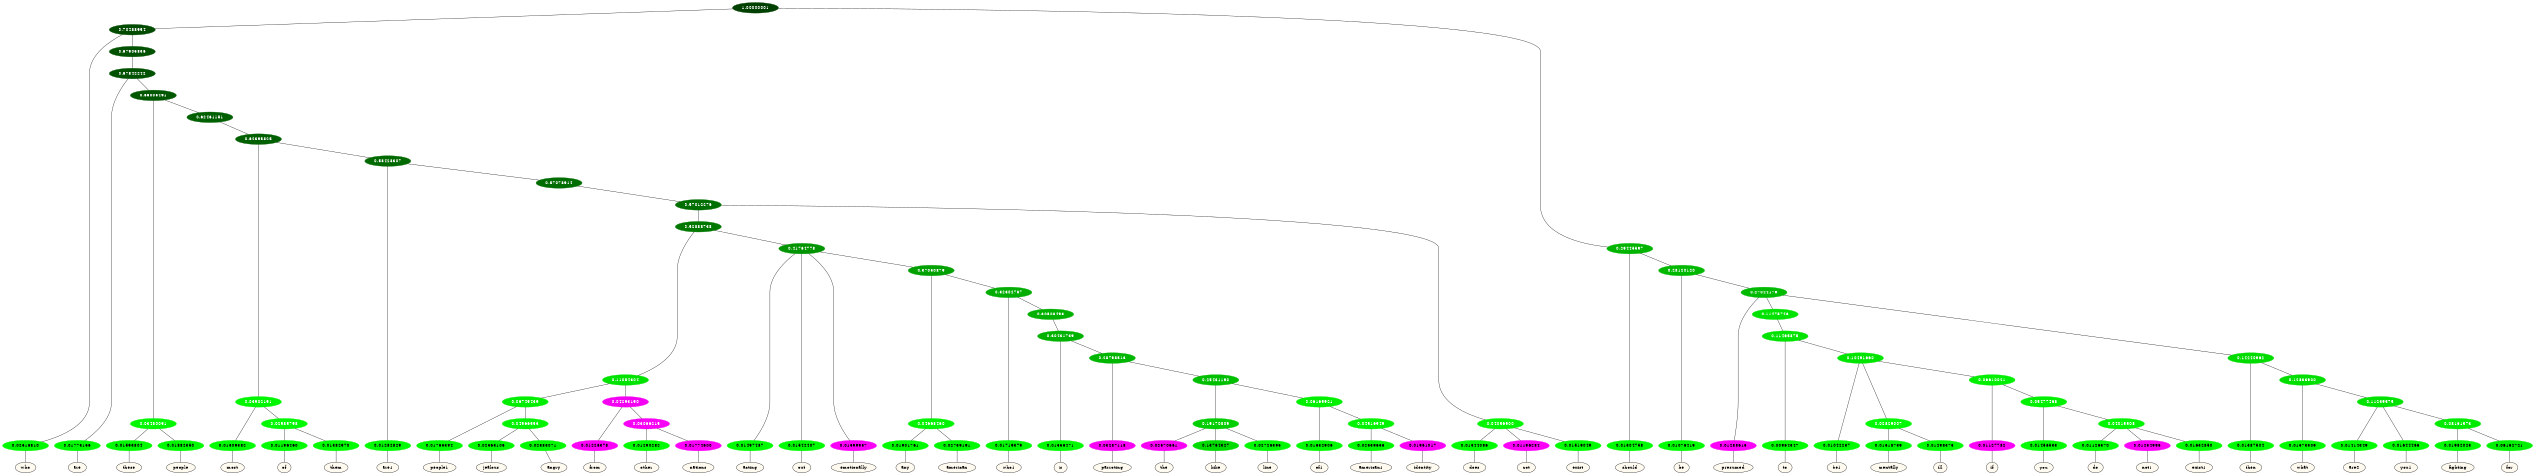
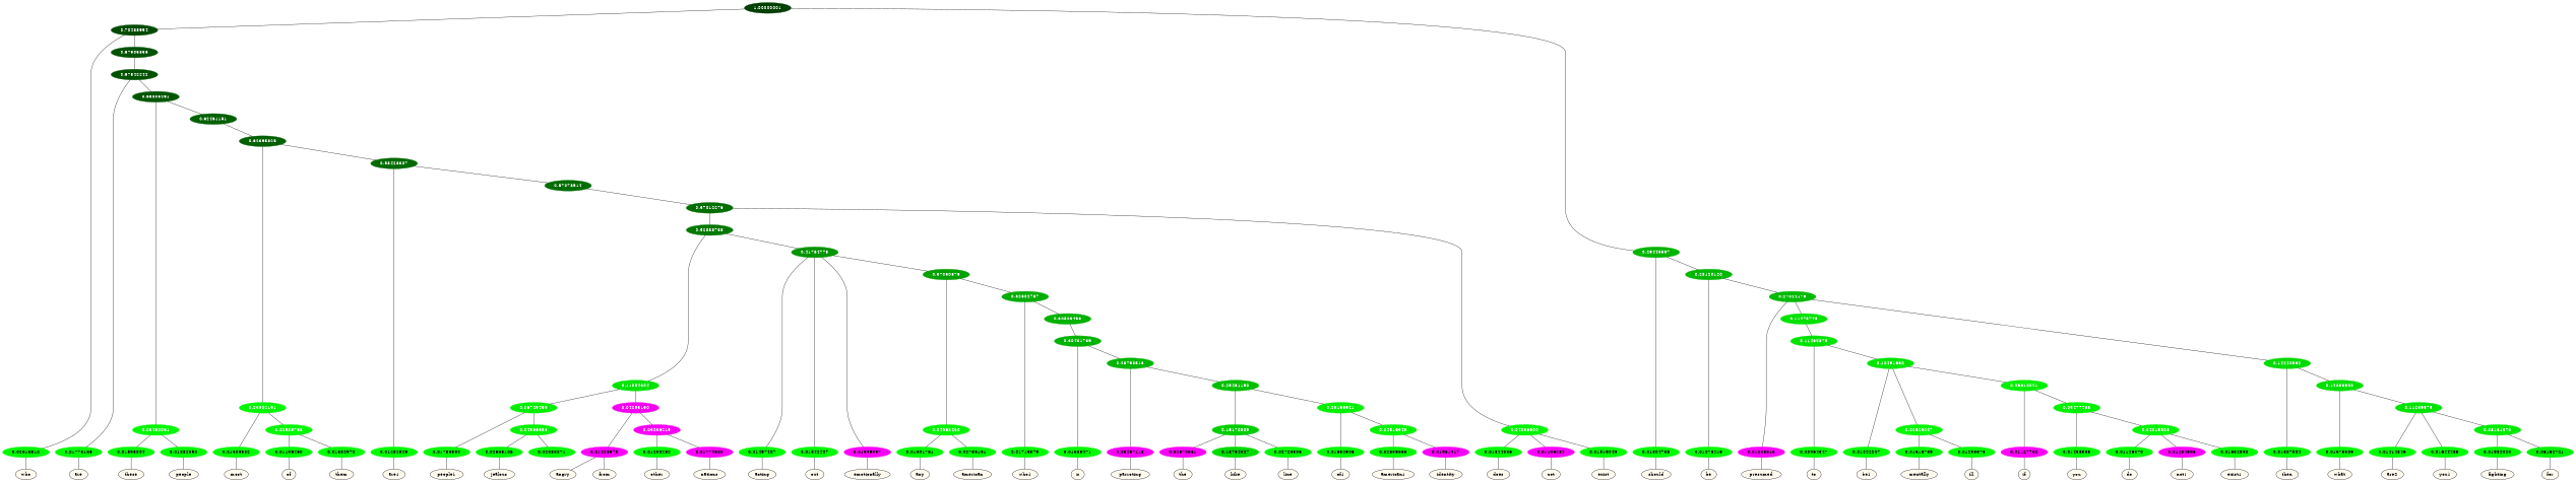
  graph {
    node [color=black format=png nodesep=0.001 ordering=out overlap_scaling=0.01 ranksep=0.001 style=filled]
    n1 [fillcolor=floralwhite height=0.15 label=who style="filled,solid" width=0.15]
    n2 [fillcolor=floralwhite height=0.15 label=are style="filled,solid" width=0.15]
    n3 [fillcolor=floralwhite height=0.15 label=these style="filled,solid" width=0.15]
    n4 [fillcolor=floralwhite height=0.15 label=people style="filled,solid" width=0.15]
    n5 [fillcolor=floralwhite height=0.15 label=most style="filled,solid" width=0.15]
    n6 [fillcolor=floralwhite height=0.15 label=of style="filled,solid" width=0.15]
    n7 [fillcolor=floralwhite height=0.15 label=them style="filled,solid" width=0.15]
    n8 [fillcolor=floralwhite height=0.15 label=are1 style="filled,solid" width=0.15]
    n9 [fillcolor=floralwhite height=0.15 label=jealous style="filled,solid" width=0.15]
    n10 [fillcolor=floralwhite height=0.15 label=angry style="filled,solid" width=0.15]
    n11 [fillcolor=floralwhite height=0.15 label=people1 style="filled,solid" width=0.15]
    n12 [fillcolor=floralwhite height=0.15 label=from style="filled,solid" width=0.15]
    n13 [fillcolor=floralwhite height=0.15 label=other style="filled,solid" width=0.15]
    n14 [fillcolor=floralwhite height=0.15 label=nations style="filled,solid" width=0.15]
    n15 [fillcolor=floralwhite height=0.15 label=acting style="filled,solid" width=0.15]
    n16 [fillcolor=floralwhite height=0.15 label=out style="filled,solid" width=0.15]
    n17 [fillcolor=floralwhite height=0.15 label=emotionally style="filled,solid" width=0.15]
    n18 [fillcolor=floralwhite height=0.15 label=any style="filled,solid" width=0.15]
    n19 [fillcolor=floralwhite height=0.15 label=american style="filled,solid" width=0.15]
    n20 [fillcolor=floralwhite height=0.15 label=who1 style="filled,solid" width=0.15]
    n21 [fillcolor=floralwhite height=0.15 label=is style="filled,solid" width=0.15]
    n22 [fillcolor=floralwhite height=0.15 label=parroting style="filled,solid" width=0.15]
    n23 [fillcolor=floralwhite height=0.15 label=the style="filled,solid" width=0.15]
    n24 [fillcolor=floralwhite height=0.15 label=kike style="filled,solid" width=0.15]
    n25 [fillcolor=floralwhite height=0.15 label=line style="filled,solid" width=0.15]
    n26 [fillcolor=floralwhite height=0.15 label=of1 style="filled,solid" width=0.15]
    n27 [fillcolor=floralwhite height=0.15 label=american1 style="filled,solid" width=0.15]
    n28 [fillcolor=floralwhite height=0.15 label=identity style="filled,solid" width=0.15]
    n29 [fillcolor=floralwhite height=0.15 label=does style="filled,solid" width=0.15]
    n30 [fillcolor=floralwhite height=0.15 label=not style="filled,solid" width=0.15]
    n31 [fillcolor=floralwhite height=0.15 label=exist style="filled,solid" width=0.15]
    n32 [fillcolor=floralwhite height=0.15 label=should style="filled,solid" width=0.15]
    n33 [fillcolor=floralwhite height=0.15 label=be style="filled,solid" width=0.15]
    n34 [fillcolor=floralwhite height=0.15 label=presumed style="filled,solid" width=0.15]
    n35 [fillcolor=floralwhite height=0.15 label=to style="filled,solid" width=0.15]
    n36 [fillcolor=floralwhite height=0.15 label=be1 style="filled,solid" width=0.15]
    n37 [fillcolor=floralwhite height=0.15 label=mentally style="filled,solid" width=0.15]
    n38 [fillcolor=floralwhite height=0.15 label=ill style="filled,solid" width=0.15]
    n39 [fillcolor=floralwhite height=0.15 label=if style="filled,solid" width=0.15]
    n40 [fillcolor=floralwhite height=0.15 label=you style="filled,solid" width=0.15]
    n41 [fillcolor=floralwhite height=0.15 label=do style="filled,solid" width=0.15]
    n42 [fillcolor=floralwhite height=0.15 label=not1 style="filled,solid" width=0.15]
    n43 [fillcolor=floralwhite height=0.15 label=exist1 style="filled,solid" width=0.15]
    n44 [fillcolor=floralwhite height=0.15 label=then style="filled,solid" width=0.15]
    n45 [fillcolor=floralwhite height=0.15 label=what style="filled,solid" width=0.15]
    n46 [fillcolor=floralwhite height=0.15 label=are2 style="filled,solid" width=0.15]
    n47 [fillcolor=floralwhite height=0.15 label=you1 style="filled,solid" width=0.15]
    n48 [fillcolor=floralwhite height=0.15 label=fighting style="filled,solid" width=0.15]
    n49 [fillcolor=floralwhite height=0.15 label=for style="filled,solid" width=0.15]
    n50 [color="0.334 1.000 0.975" fontcolor=black height=0.15 label=0.02516810 width=0.15]
    n51 [color="0.334 1.000 0.982" fontcolor=black height=0.15 label=0.01773156 width=0.15]
    n52 [color="0.334 1.000 0.984" fontcolor=black height=0.15 label=0.01593804 width=0.15]
    n53 [color="0.334 1.000 0.981" fontcolor=black height=0.15 label=0.01882350 width=0.15]
    n54 [color="0.334 1.000 0.987" fontcolor=black height=0.15 label=0.01309382 width=0.15]
    n55 [color="0.334 1.000 0.988" fontcolor=black height=0.15 label=0.01196460 width=0.15]
    n56 [color="0.334 1.000 0.986" fontcolor=black height=0.15 label=0.01382970 width=0.15]
    n57 [color="0.334 1.000 0.987" fontcolor=black height=0.15 label=0.01282829 width=0.15]
    n58 [color="0.334 1.000 0.974" fontcolor=black height=0.15 label=0.02563106 width=0.15]
    n59 [color="0.334 1.000 0.976" fontcolor=black height=0.15 label=0.02383071 width=0.15]
    n60 [color="0.334 1.000 0.982" fontcolor=black height=0.15 label=0.01765394 width=0.15]
    n61 [color="0.835 1.000 0.988" fontcolor=black height=0.15 label=0.01226378 width=0.15]
    n62 [color="0.334 1.000 0.987" fontcolor=black height=0.15 label=0.01290282 width=0.15]
    n63 [color="0.835 1.000 0.982" fontcolor=black height=0.15 label=0.01774600 width=0.15]
    n64 [color="0.334 1.000 0.985" fontcolor=black height=0.15 label=0.01497487 width=0.15]
    n65 [color="0.334 1.000 0.985" fontcolor=black height=0.15 label=0.01542407 width=0.15]
    n66 [color="0.835 1.000 0.984" fontcolor=black height=0.15 label=0.01599957 width=0.15]
    n67 [color="0.334 1.000 0.981" fontcolor=black height=0.15 label=0.01901761 width=0.15]
    n68 [color="0.334 1.000 0.973" fontcolor=black height=0.15 label=0.02739191 width=0.15]
    n69 [color="0.334 1.000 0.983" fontcolor=black height=0.15 label=0.01719379 width=0.15]
    n70 [color="0.334 1.000 0.984" fontcolor=black height=0.15 label=0.01556471 width=0.15]
    n71 [color="0.835 1.000 0.967" fontcolor=black height=0.15 label=0.03287118 width=0.15]
    n72 [color="0.835 1.000 0.974" fontcolor=black height=0.15 label=0.02570661 width=0.15]
    n73 [color="0.334 1.000 0.862" fontcolor=black height=0.15 label=0.13764327 width=0.15]
    n74 [color="0.334 1.000 0.973" fontcolor=black height=0.15 label=0.02726395 width=0.15]
    n75 [color="0.334 1.000 0.984" fontcolor=black height=0.15 label=0.01632906 width=0.15]
    n76 [color="0.334 1.000 0.975" fontcolor=black height=0.15 label=0.02539656 width=0.15]
    n77 [color="0.835 1.000 0.980" fontcolor=black height=0.15 label=0.01961017 width=0.15]
    n78 [color="0.334 1.000 0.987" fontcolor=black height=0.15 label=0.01344086 width=0.15]
    n79 [color="0.835 1.000 0.988" fontcolor=black height=0.15 label=0.01196284 width=0.15]
    n80 [color="0.334 1.000 0.985" fontcolor=black height=0.15 label=0.01519049 width=0.15]
    n81 [color="0.334 1.000 0.987" fontcolor=black height=0.15 label=0.01304758 width=0.15]
    n82 [color="0.334 1.000 0.989" fontcolor=black height=0.15 label=0.01076419 width=0.15]
    n83 [color="0.835 1.000 0.987" fontcolor=black height=0.15 label=0.01288615 width=0.15]
    n84 [color="0.334 1.000 0.990" fontcolor=black height=0.15 label=0.00964347 width=0.15]
    n85 [color="0.334 1.000 0.990" fontcolor=black height=0.15 label=0.01042237 width=0.15]
    n86 [color="0.334 1.000 0.985" fontcolor=black height=0.15 label=0.01518739 width=0.15]
    n87 [color="0.334 1.000 0.987" fontcolor=black height=0.15 label=0.01298373 width=0.15]
    n88 [color="0.835 1.000 0.989" fontcolor=black height=0.15 label=0.01127782 width=0.15]
    n89 [color="0.334 1.000 0.985" fontcolor=black height=0.15 label=0.01456533 width=0.15]
    n90 [color="0.334 1.000 0.989" fontcolor=black height=0.15 label=0.01126570 width=0.15]
    n91 [color="0.835 1.000 0.987" fontcolor=black height=0.15 label=0.01254996 width=0.15]
    n92 [color="0.334 1.000 0.984" fontcolor=black height=0.15 label=0.01632850 width=0.15]
    n93 [color="0.334 1.000 0.986" fontcolor=black height=0.15 label=0.01387504 width=0.15]
    n94 [color="0.334 1.000 0.984" fontcolor=black height=0.15 label=0.01573509 width=0.15]
    n95 [color="0.334 1.000 0.986" fontcolor=black height=0.15 label=0.01414349 width=0.15]
    n96 [color="0.334 1.000 0.984" fontcolor=black height=0.15 label=0.01644466 width=0.15]
    n97 [color="0.334 1.000 0.980" fontcolor=black height=0.15 label=0.01982023 width=0.15]
    n98 [color="0.334 1.000 0.938" fontcolor=black height=0.15 label=0.06162721 width=0.15]
    n99 [color="0.334 1.000 0.250" fontcolor=grey99 height=0.15 label=1.00000001 width=0.15]
    n100 [color="0.334 1.000 0.295" fontcolor=grey99 height=0.15 label=0.70488954 width=0.15]
    n101 [color="0.334 1.000 0.706" fontcolor=grey99 height=0.15 label=0.29445597 width=0.15]
    n102 [color="0.334 1.000 0.321" fontcolor=grey99 height=0.15 label=0.67905836 width=0.15]
    n103 [color="0.334 1.000 0.719" fontcolor=grey99 height=0.15 label=0.28120120 width=0.15]
    n104 [color="0.334 1.000 0.322" fontcolor=grey99 height=0.15 label=0.67842242 width=0.15]
    n105 [color="0.334 1.000 0.730" fontcolor=grey99 height=0.15 label=0.27024179 width=0.15]
    n106 [color="0.334 1.000 0.340" fontcolor=grey99 height=0.15 label=0.66005491 width=0.15]
    n107 [color="0.334 1.000 0.885" fontcolor=grey99 height=0.15 label=0.11475743 width=0.15]
    n108 [color="0.334 1.000 0.858" fontcolor=grey99 height=0.15 label=0.14240962 width=0.15]
    n109 [color="0.334 1.000 0.965" fontcolor=grey99 height=0.15 label=0.03480091 width=0.15]
    n110 [color="0.334 1.000 0.375" fontcolor=grey99 height=0.15 label=0.62461151 width=0.15]
    n111 [color="0.334 1.000 0.885" fontcolor=grey99 height=0.15 label=0.11465875 width=0.15]
    n112 [color="0.334 1.000 0.872" fontcolor=grey99 height=0.15 label=0.12833900 width=0.15]
    n113 [color="0.334 1.000 0.376" fontcolor=grey99 height=0.15 label=0.62395825 width=0.15]
    n114 [color="0.334 1.000 0.895" fontcolor=grey99 height=0.15 label=0.10491660 width=0.15]
    n115 [color="0.334 1.000 0.888" fontcolor=grey99 height=0.15 label=0.11239575 width=0.15]
    n116 [color="0.334 1.000 0.961" fontcolor=grey99 height=0.15 label=0.03902191 width=0.15]
    n117 [color="0.334 1.000 0.416" fontcolor=grey99 height=0.15 label=0.58428307 width=0.15]
    n118 [color="0.334 1.000 0.972" fontcolor=grey99 height=0.15 label=0.02829007 width=0.15]
    n119 [color="0.334 1.000 0.934" fontcolor=grey99 height=0.15 label=0.06610021 width=0.15]
    n120 [color="0.334 1.000 0.918" fontcolor=grey99 height=0.15 label=0.08161573 width=0.15]
    n121 [color="0.334 1.000 0.974" fontcolor=grey99 height=0.15 label=0.02585798 width=0.15]
    n122 [color="0.334 1.000 0.429" fontcolor=grey99 height=0.15 label=0.57078914 width=0.15]
    n123 [color="0.334 1.000 0.945" fontcolor=grey99 height=0.15 label=0.05477468 width=0.15]
    n124 [color="0.334 1.000 0.430" fontcolor=grey99 height=0.15 label=0.57012276 width=0.15]
    n125 [color="0.334 1.000 0.960" fontcolor=grey99 height=0.15 label=0.04015508 width=0.15]
    n126 [color="0.334 1.000 0.471" fontcolor=grey99 height=0.15 label=0.52888738 width=0.15]
    n127 [color="0.334 1.000 0.959" fontcolor=grey99 height=0.15 label=0.04056900 width=0.15]
    n128 [color="0.334 1.000 0.889" fontcolor=grey99 height=0.15 label=0.11054304 width=0.15]
    n129 [color="0.334 1.000 0.582" fontcolor=grey99 height=0.15 label=0.41764778 width=0.15]
    n130 [color="0.334 1.000 0.933" fontcolor=grey99 height=0.15 label=0.06749439 width=0.15]
    n131 [color="0.835 1.000 0.957" fontcolor=grey99 height=0.15 label=0.04293190 width=0.15]
    n132 [color="0.334 1.000 0.629" fontcolor=grey99 height=0.15 label=0.37050879 width=0.15]
    n133 [color="0.334 1.000 0.950" fontcolor=grey99 height=0.15 label=0.04966553 width=0.15]
    n134 [color="0.835 1.000 0.969" fontcolor=grey99 height=0.15 label=0.03066215 width=0.15]
    n135 [color="0.334 1.000 0.953" fontcolor=grey99 height=0.15 label=0.04668460 width=0.15]
    n136 [color="0.334 1.000 0.677" fontcolor=grey99 height=0.15 label=0.32302737 width=0.15]
    n137 [color="0.334 1.000 0.695" fontcolor=grey99 height=0.15 label=0.30508493 width=0.15]
    n138 [color="0.334 1.000 0.696" fontcolor=grey99 height=0.15 label=0.30431739 width=0.15]
    n139 [color="0.334 1.000 0.712" fontcolor=grey99 height=0.15 label=0.28798513 width=0.15]
    n140 [color="0.334 1.000 0.746" fontcolor=grey99 height=0.15 label=0.25431190 width=0.15]
    n141 [color="0.334 1.000 0.808" fontcolor=grey99 height=0.15 label=0.19170809 width=0.15]
    n142 [color="0.334 1.000 0.938" fontcolor=grey99 height=0.15 label=0.06165921 width=0.15]
    n143 [color="0.334 1.000 0.955" fontcolor=grey99 height=0.15 label=0.04516949 width=0.15]
    subgraph sub_1 {
      rank=same
      n1
      n2
      n3
      n4
      n5
      n6
      n7
      n8
      n9
      n10
      n11
      n12
      n13
      n14
      n15
      n16
      n17
      n18
      n19
      n20
      n21
      n22
      n23
      n24
      n25
      n26
      n27
      n28
      n29
      n30
      n31
      n32
      n33
      n34
      n35
      n36
      n37
      n38
      n39
      n40
      n41
      n42
      n43
      n44
      n45
      n46
      n47
      n48
      n49
    }
    subgraph sub_2 {
      rank=same
      n50
      n51
      n52
      n53
      n54
      n55
      n56
      n57
      n58
      n59
      n60
      n61
      n62
      n63
      n64
      n65
      n66
      n67
      n68
      n69
      n70
      n71
      n72
      n73
      n74
      n75
      n76
      n77
      n78
      n79
      n80
      n81
      n82
      n83
      n84
      n85
      n86
      n87
      n88
      n89
      n90
      n91
      n92
      n93
      n94
      n95
      n96
      n97
      n98
    }
    n50 -- n1
    n51 -- n2
    n52 -- n3
    n53 -- n4
    n54 -- n5
    n55 -- n6
    n56 -- n7
    n57 -- n8
    n58 -- n9
-   n59 -- n10
+   n61 -- n10
    n60 -- n11
    n61 -- n12
    n62 -- n13
    n63 -- n14
    n64 -- n15
    n65 -- n16
    n66 -- n17
    n67 -- n18
    n68 -- n19
    n69 -- n20
    n70 -- n21
    n71 -- n22
    n72 -- n23
    n73 -- n24
    n74 -- n25
    n75 -- n26
    n76 -- n27
    n77 -- n28
    n78 -- n29
    n79 -- n30
    n80 -- n31
    n81 -- n32
    n82 -- n33
    n83 -- n34
    n84 -- n35
    n85 -- n36
    n86 -- n37
    n87 -- n38
    n88 -- n39
    n89 -- n40
    n90 -- n41
    n91 -- n42
    n92 -- n43
    n93 -- n44
    n94 -- n45
    n95 -- n46
    n96 -- n47
    n97 -- n48
    n98 -- n49
    n99 -- n100
    n99 -- n101
    n100 -- n50
    n100 -- n102
    n101 -- n81
    n101 -- n103
    n102 -- n104
    n103 -- n82
    n103 -- n105
    n104 -- n51
    n104 -- n106
    n105 -- n83
    n105 -- n107
    n105 -- n108
    n106 -- n109
    n106 -- n110
    n107 -- n111
    n108 -- n93
    n108 -- n112
    n109 -- n52
    n109 -- n53
    n110 -- n113
    n111 -- n84
    n111 -- n114
    n112 -- n94
    n112 -- n115
    n113 -- n116
    n113 -- n117
    n114 -- n85
    n114 -- n118
    n114 -- n119
    n115 -- n95
    n115 -- n96
    n115 -- n120
    n116 -- n54
    n116 -- n121
    n117 -- n57
    n117 -- n122
    n118 -- n86
    n118 -- n87
    n119 -- n88
    n119 -- n123
    n120 -- n97
    n120 -- n98
    n121 -- n55
    n121 -- n56
    n122 -- n124
    n123 -- n89
    n123 -- n125
    n124 -- n126
    n124 -- n127
    n125 -- n90
    n125 -- n91
    n125 -- n92
    n126 -- n128
    n126 -- n129
    n127 -- n78
    n127 -- n79
    n127 -- n80
    n128 -- n130
    n128 -- n131
    n129 -- n64
    n129 -- n65
    n129 -- n66
    n129 -- n132
    n130 -- n60
    n130 -- n133
    n131 -- n61
    n131 -- n134
    n132 -- n135
    n132 -- n136
    n133 -- n58
    n133 -- n59
    n134 -- n62
    n134 -- n63
    n135 -- n67
    n135 -- n68
    n136 -- n69
    n136 -- n137
    n137 -- n138
    n138 -- n70
    n138 -- n139
    n139 -- n71
    n139 -- n140
    n140 -- n141
    n140 -- n142
    n141 -- n72
    n141 -- n73
    n141 -- n74
    n142 -- n75
    n142 -- n143
    n143 -- n76
    n143 -- n77
  }
